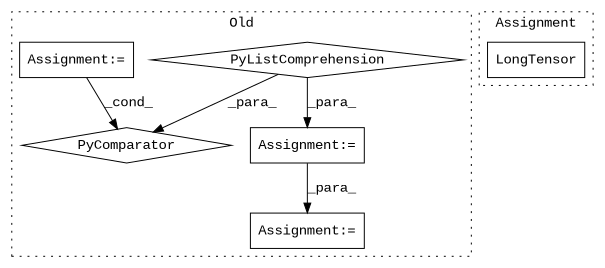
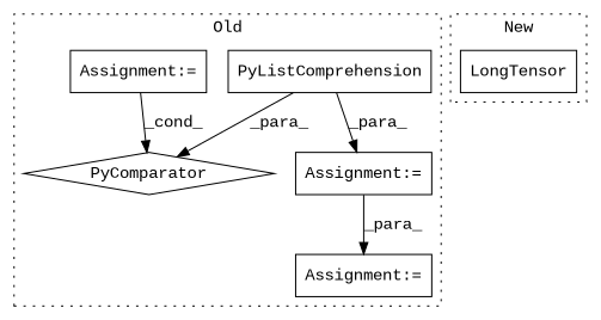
  digraph {
    fontname="Liberation Mono"
    node [a=7 fontname="Liberation Mono" l=57 s=2359 shape=box]
    edge [fontname="Liberation Mono"]
-   n1 [a=109 l=165 label=PyListComprehension s=2259 shape=diamond]
+   n1 [a=109 l=165 label=PyListComprehension s=2259]
    n2 [l=17 label="Assignment:=" s=2539]
    n3 [label="Assignment:="]
    n4 [a=113 label=PyComparator shape=diamond]
    n5 [l=19 label="Assignment:=" s=2627]
    n6 [a=32 l=12 label=LongTensor s=2557]
    subgraph cluster_1 {
      label=Old
      style=dotted
      n1
      n2
      n3
      n4
      n5
    }
    subgraph cluster_2 {
-     label=Assignment
+     label=New
      style=dotted
      n6
    }
    n1 -> n4 [label=_para_]
    n1 -> n5 [label=_para_]
    n3 -> n4 [label=_cond_]
    n5 -> n2 [label=_para_]
  }
